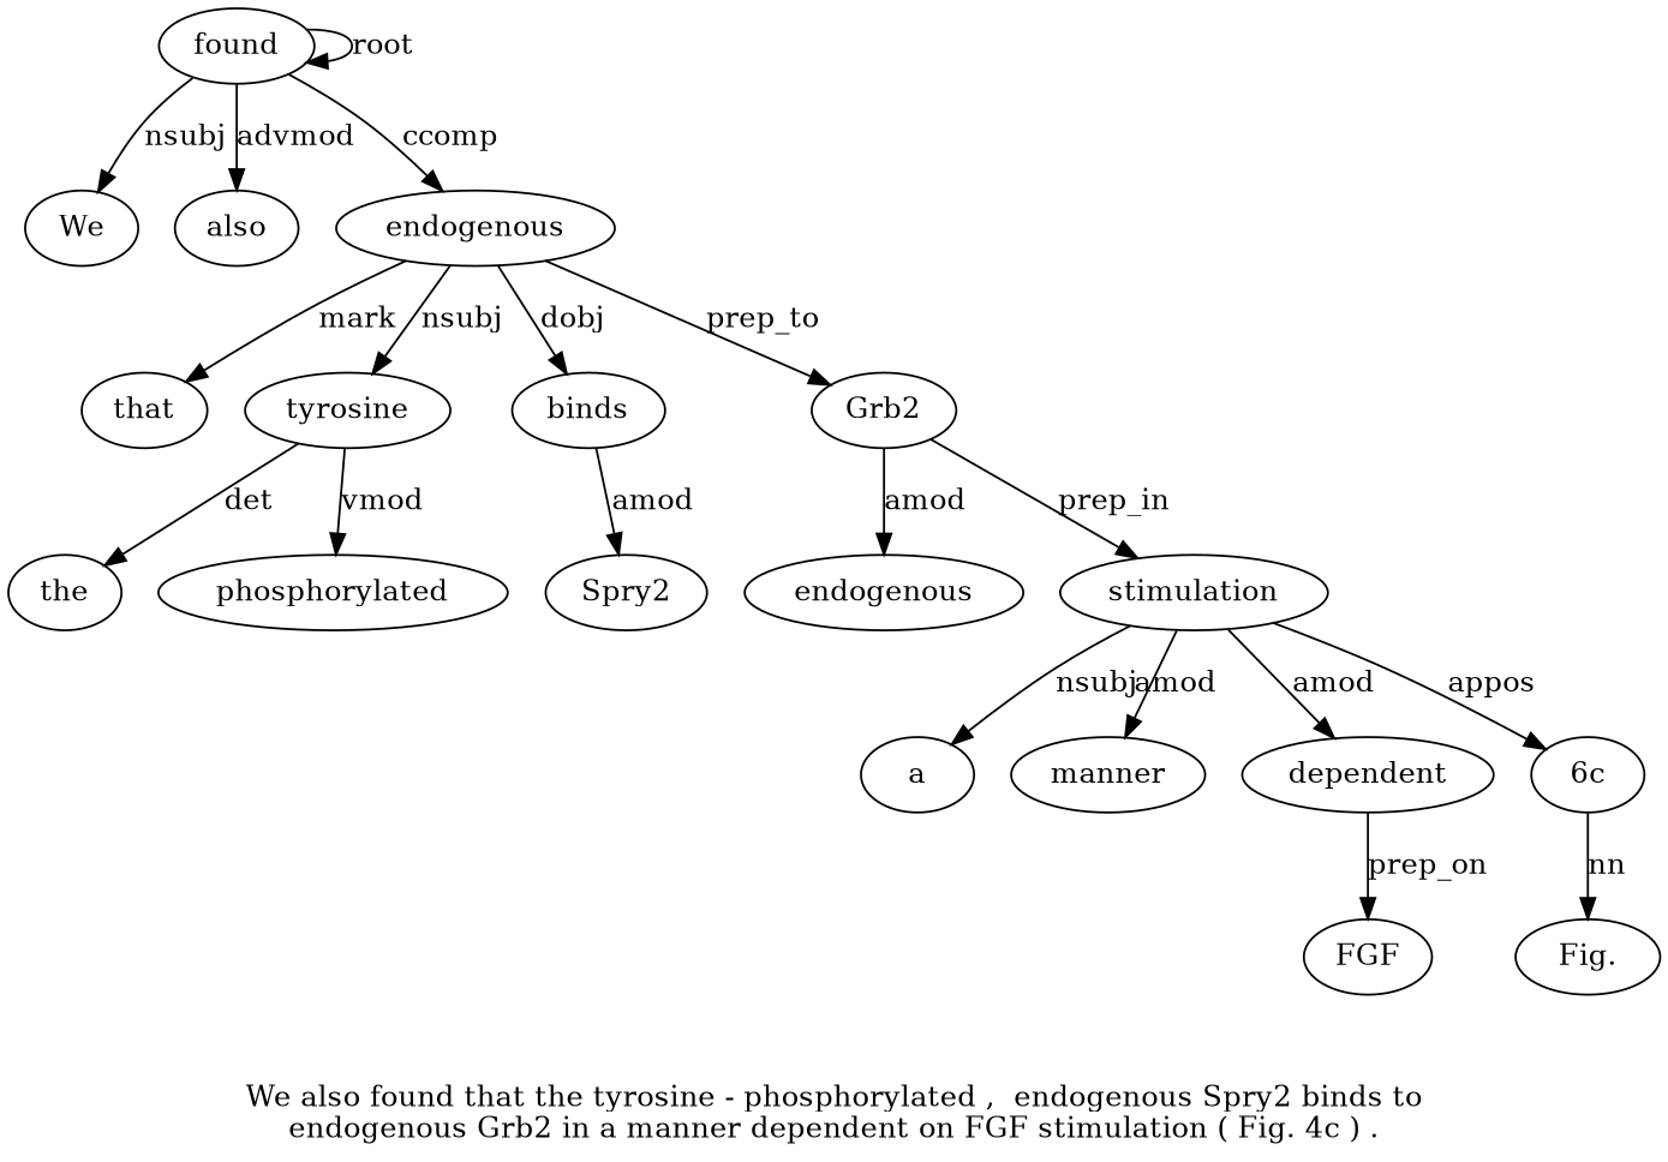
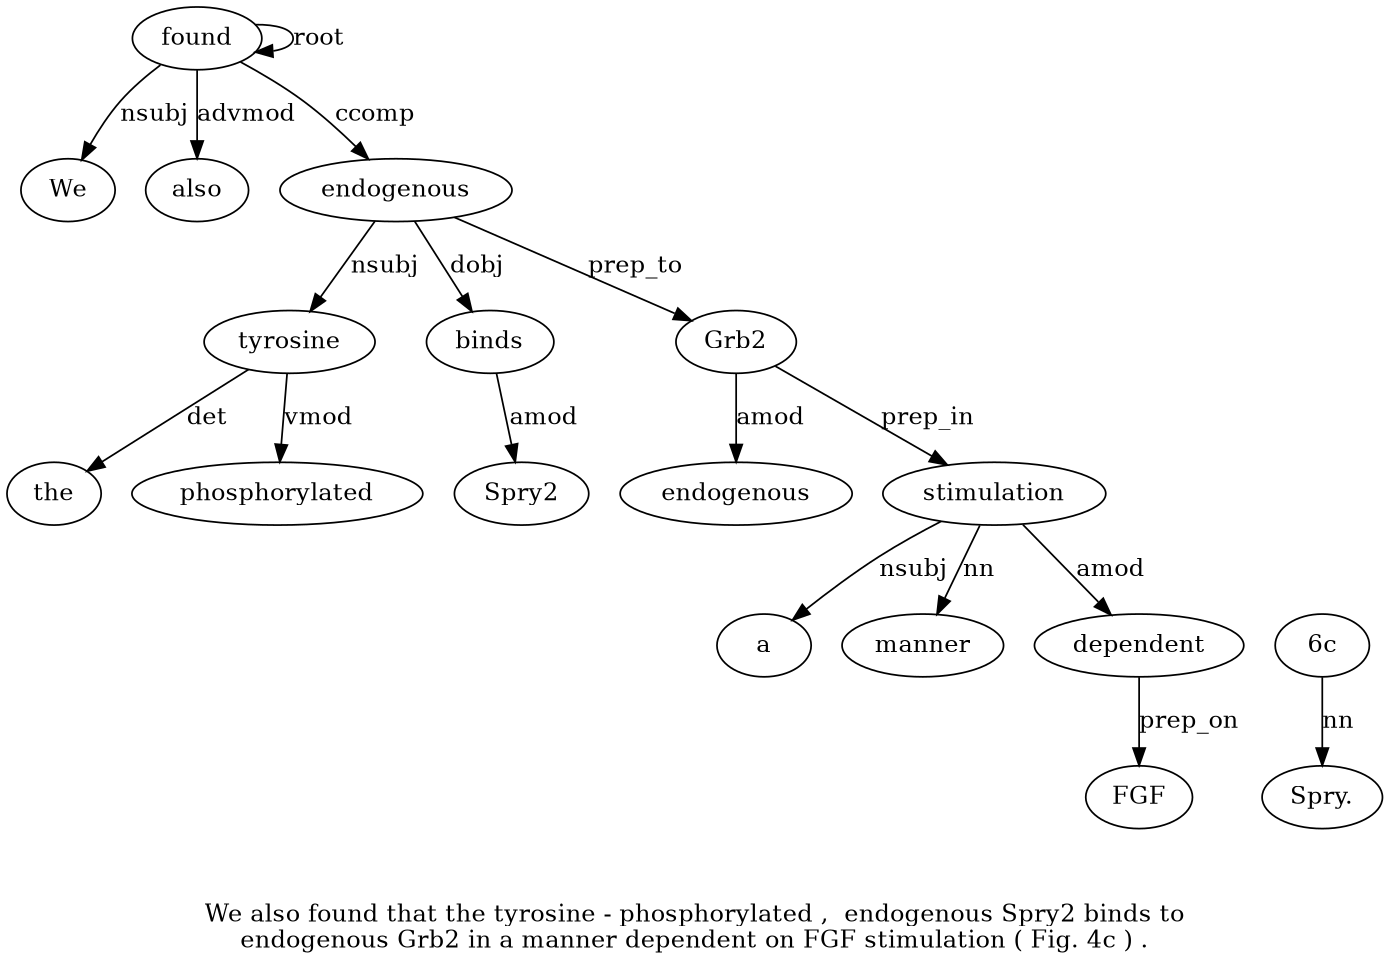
  digraph {
    label="We also found that the tyrosine - phosphorylated ,  endogenous Spry2 binds to\nendogenous Grb2 in a manner dependent on FGF stimulation ( Fig. 4c ) ."
    node [fillcolor=white style=filled]
    n1 [label=found]
    n2 [label=We]
    n3 [label=also]
    n4 [label=endogenous]
-   n5 [label=that]
    n6 [label=tyrosine]
    n7 [label=binds]
    n8 [label=Grb2]
    n9 [label=the]
    n10 [label=phosphorylated]
    n11 [label=Spry2]
    n12 [label=endogenous]
    n13 [label=stimulation]
    n14 [label=a]
    n15 [label=manner]
    n16 [label=dependent]
    n17 [label="6c"]
    n18 [label=FGF]
-   n19 [label="Fig."]
+   n19 [label="Spry."]
    n1 -> n1 [label=root]
    n1 -> n2 [label=nsubj]
    n1 -> n3 [label=advmod]
    n1 -> n4 [label=ccomp]
-   n4 -> n5 [label=mark]
    n4 -> n6 [label=nsubj]
    n4 -> n7 [label=dobj]
    n4 -> n8 [label=prep_to]
    n6 -> n9 [label=det]
    n6 -> n10 [label=vmod]
    n7 -> n11 [label=amod]
    n8 -> n12 [label=amod]
    n8 -> n13 [label=prep_in]
    n13 -> n14 [label=nsubj]
-   n13 -> n15 [label=amod]
+   n13 -> n15 [label=nn]
    n13 -> n16 [label=amod]
-   n13 -> n17 [label=appos]
    n16 -> n18 [label=prep_on]
    n17 -> n19 [label=nn]
  }
